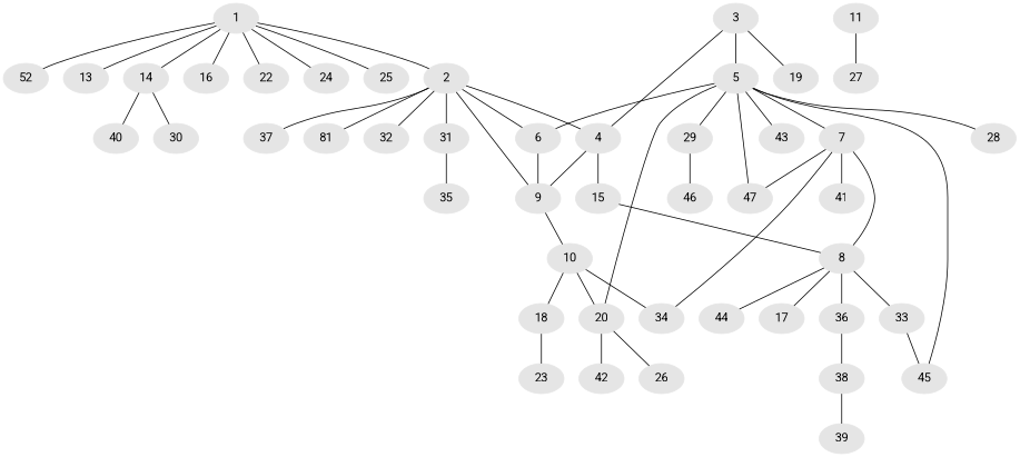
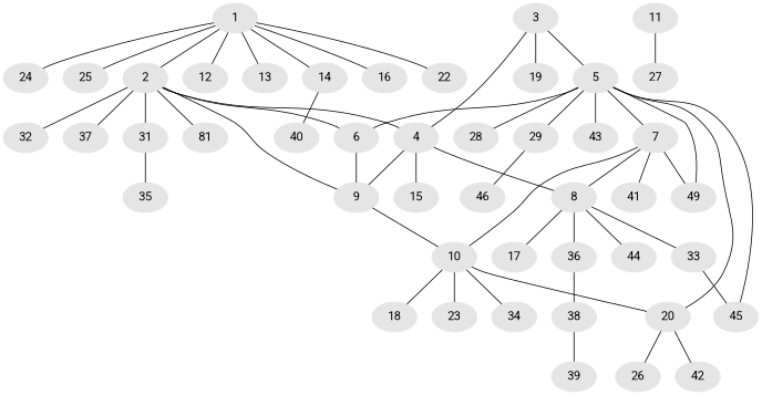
  graph {
    fontname=Roboto
    node [color=gray90 fontname=Roboto style=filled]
    edge [fontname=Roboto]
    1
    2
-   12 [label=52]
+   12
    13
    14
    16
    22
    24
    25
    4
    6
    9
    n13 [label=81]
    31
    32
    37
-   30
    40
    8
    15
    7
-   47
+   47 [label=49]
    10
    41
    35
    3
    5
    19
    28
    29
    43
    45
    20
    17
    33
    36
    44
    46
    34
    18
    11
    27
    38
    23
    26
    42
    39
    1 -- 2
    1 -- 12
    1 -- 13
    1 -- 14
    1 -- 16
    1 -- 22
    1 -- 24
    1 -- 25
    2 -- 4
    2 -- 6
    2 -- 9
    2 -- n13
    2 -- 31
    2 -- 32
    2 -- 37
-   14 -- 30
    14 -- 40
    4 -- 9
-   15 -- 8
+   4 -- 8
    4 -- 15
    6 -- 9
    9 -- 10
    31 -- 35
    8 -- 17
    8 -- 33
    8 -- 36
    8 -- 44
    7 -- 8
    7 -- 47
-   7 -- 34
+   7 -- 10
    7 -- 41
    10 -- 20
    10 -- 34
    10 -- 18
    3 -- 4
    3 -- 5
    3 -- 19
    5 -- 6
    5 -- 7
    5 -- 47
    5 -- 28
    5 -- 29
    5 -- 43
    5 -- 45
    5 -- 20
    29 -- 46
    20 -- 26
    20 -- 42
    33 -- 45
    36 -- 38
-   18 -- 23
+   10 -- 23
    11 -- 27
    38 -- 39
  }
